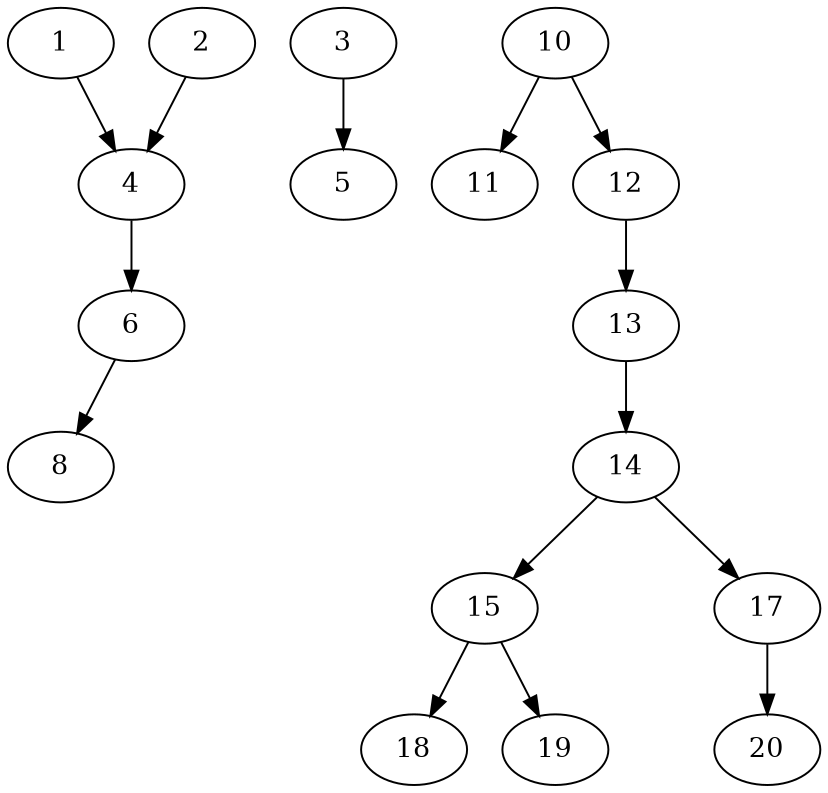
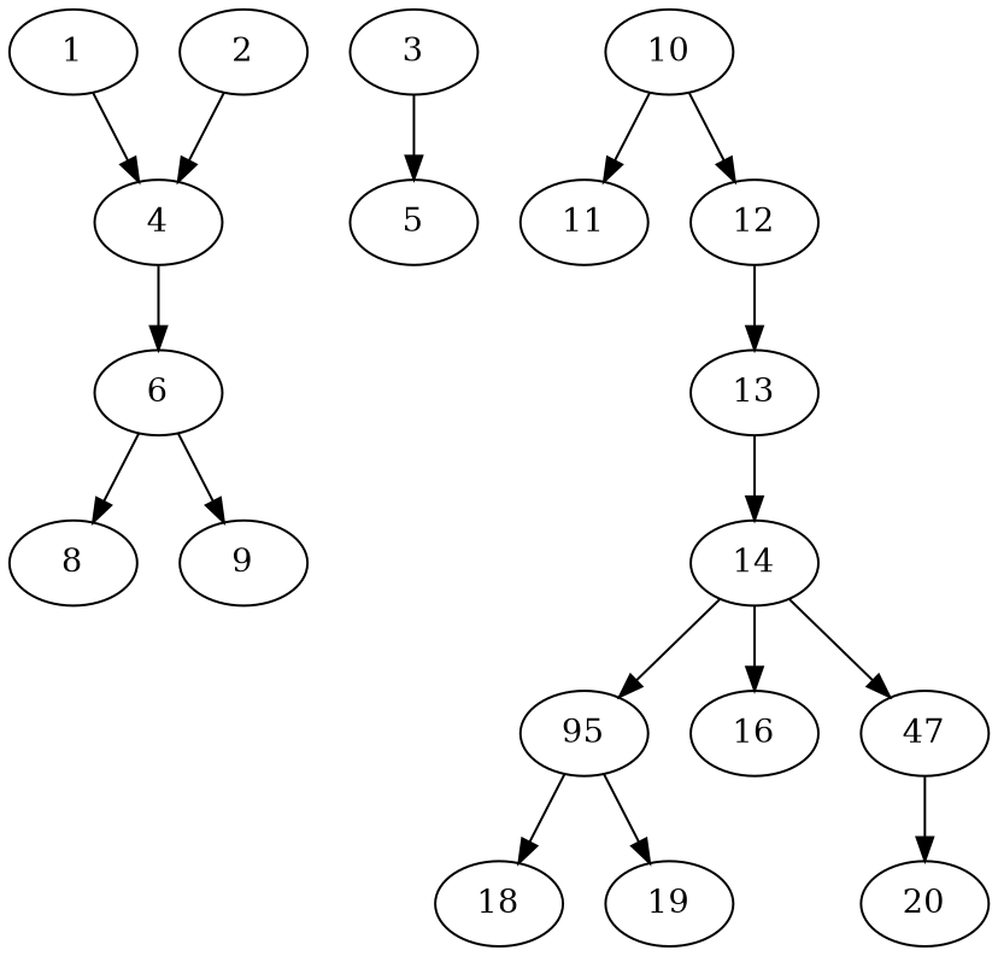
  digraph {
    node [alpha=0.10]
    1 [alpha=0.16 expect_size=16829440]
    4 [alpha=0.15 expect_size=43564032]
    6 [expect_size=12103680]
    8 [alpha=0.12 expect_size=27819008]
+   9 [alpha=0.16 expect_size=8953856]
    2 [alpha=0.03 expect_size=39756800]
    3 [alpha=0.02 expect_size=44830720]
    5 [alpha=0.07 expect_size=46905344]
    10 [alpha=0.11 expect_size=13684736]
    11 [alpha=0.09 expect_size=48391168]
    12 [alpha=0.19 expect_size=37844992]
    13 [alpha=0.13 expect_size=45919232]
    14 [alpha=0.01 expect_size=51040256]
-   15 [expect_size=39287808]
-   17 [alpha=0.03 expect_size=32165888]
+   15 [expect_size=39287808 label=95]
+   16 [expect_size=8715264]
+   17 [alpha=0.03 expect_size=32165888 label=47]
    18 [alpha=0.03 expect_size=46801920]
    19 [alpha=0.13 expect_size=29089792]
    20 [alpha=0.09 expect_size=18906112]
    1 -> 4
    4 -> 6
    6 -> 8
+   6 -> 9
    2 -> 4
    3 -> 5
    10 -> 11
    10 -> 12
    12 -> 13
    13 -> 14
    14 -> 15
+   14 -> 16
    14 -> 17
    15 -> 18
    15 -> 19
    17 -> 20
  }
